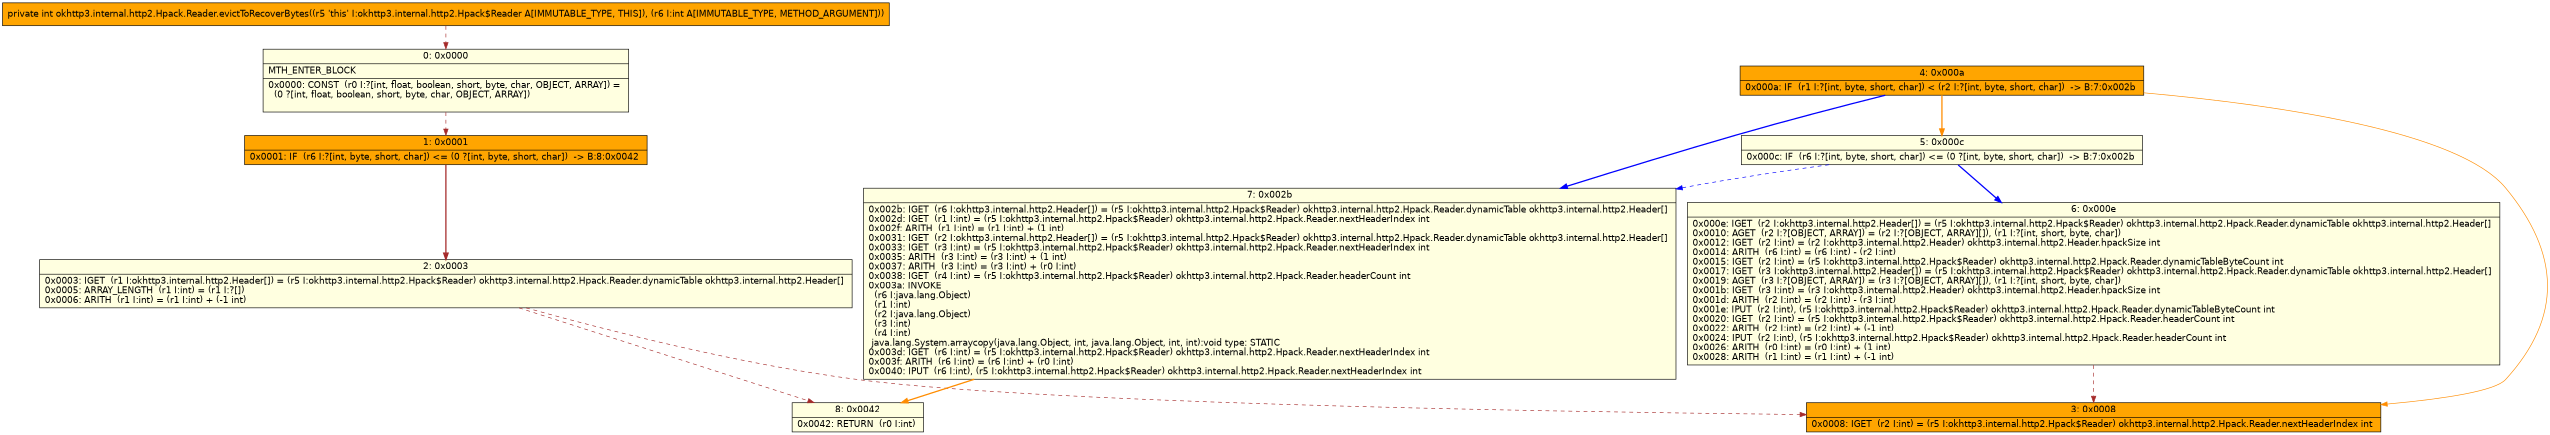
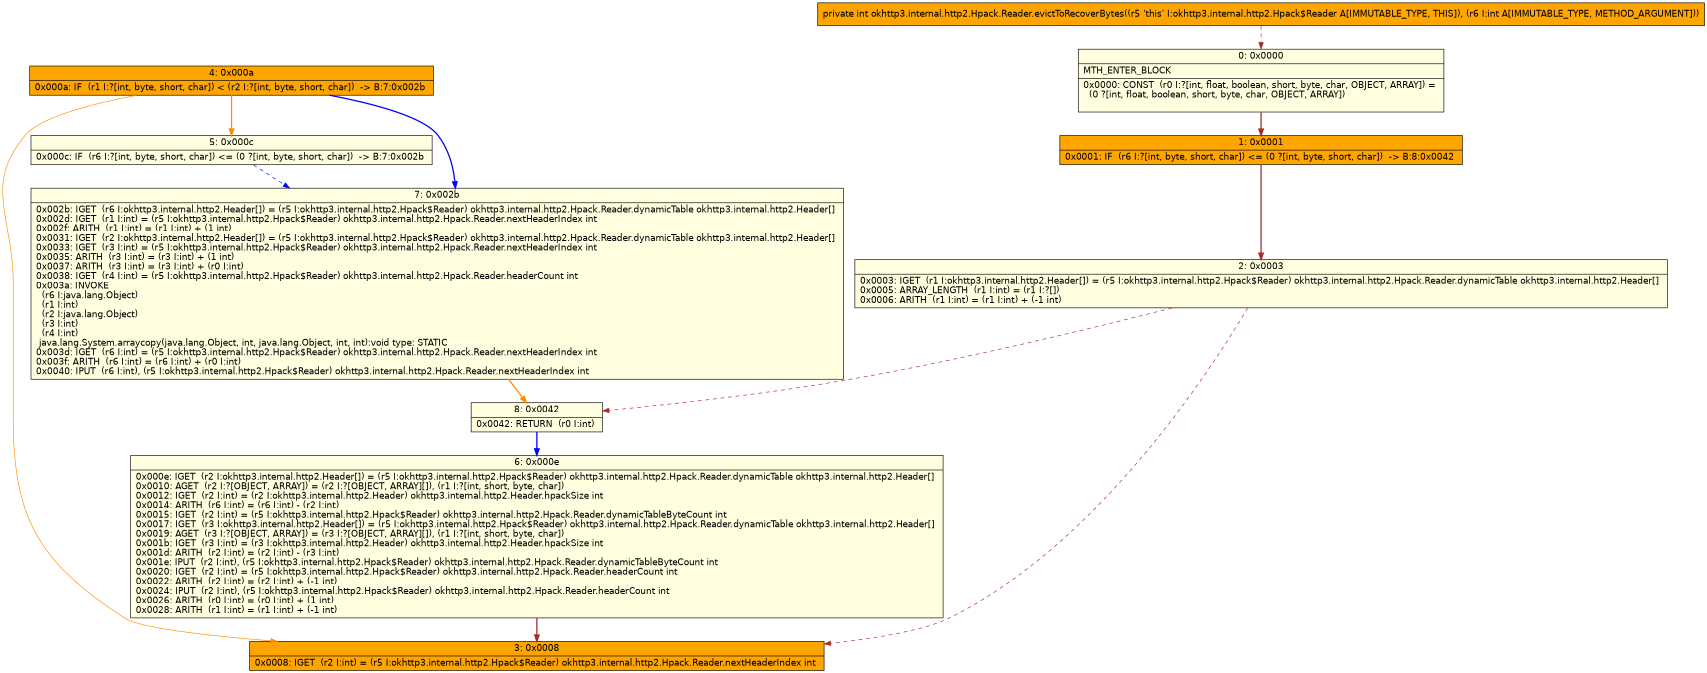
  digraph {
    fontname="DejaVu Sans"
    node [fillcolor=lightyellow fontname="DejaVu Sans" shape=record style=filled]
    edge [color=brown fontname="DejaVu Sans" style=dashed]
    n1 [label="{0\:\ 0x0000|MTH_ENTER_BLOCK\l|0x0000: CONST  (r0 I:?[int, float, boolean, short, byte, char, OBJECT, ARRAY]) = \l  (0 ?[int, float, boolean, short, byte, char, OBJECT, ARRAY])\l \l}"]
    n2 [fillcolor=orange label="{1\:\ 0x0001|0x0001: IF  (r6 I:?[int, byte, short, char]) \<= (0 ?[int, byte, short, char])  \-\> B:8:0x0042 \l}"]
    n3 [label="{2\:\ 0x0003|0x0003: IGET  (r1 I:okhttp3.internal.http2.Header[]) = (r5 I:okhttp3.internal.http2.Hpack$Reader) okhttp3.internal.http2.Hpack.Reader.dynamicTable okhttp3.internal.http2.Header[] \l0x0005: ARRAY_LENGTH  (r1 I:int) = (r1 I:?[]) \l0x0006: ARITH  (r1 I:int) = (r1 I:int) + (\-1 int) \l}"]
    n4 [label="{8\:\ 0x0042|0x0042: RETURN  (r0 I:int) \l}"]
    n5 [fillcolor=orange label="{3\:\ 0x0008|0x0008: IGET  (r2 I:int) = (r5 I:okhttp3.internal.http2.Hpack$Reader) okhttp3.internal.http2.Hpack.Reader.nextHeaderIndex int \l}"]
    n6 [fillcolor=orange label="{4\:\ 0x000a|0x000a: IF  (r1 I:?[int, byte, short, char]) \< (r2 I:?[int, byte, short, char])  \-\> B:7:0x002b \l}"]
    n7 [label="{5\:\ 0x000c|0x000c: IF  (r6 I:?[int, byte, short, char]) \<= (0 ?[int, byte, short, char])  \-\> B:7:0x002b \l}"]
    n8 [label="{7\:\ 0x002b|0x002b: IGET  (r6 I:okhttp3.internal.http2.Header[]) = (r5 I:okhttp3.internal.http2.Hpack$Reader) okhttp3.internal.http2.Hpack.Reader.dynamicTable okhttp3.internal.http2.Header[] \l0x002d: IGET  (r1 I:int) = (r5 I:okhttp3.internal.http2.Hpack$Reader) okhttp3.internal.http2.Hpack.Reader.nextHeaderIndex int \l0x002f: ARITH  (r1 I:int) = (r1 I:int) + (1 int) \l0x0031: IGET  (r2 I:okhttp3.internal.http2.Header[]) = (r5 I:okhttp3.internal.http2.Hpack$Reader) okhttp3.internal.http2.Hpack.Reader.dynamicTable okhttp3.internal.http2.Header[] \l0x0033: IGET  (r3 I:int) = (r5 I:okhttp3.internal.http2.Hpack$Reader) okhttp3.internal.http2.Hpack.Reader.nextHeaderIndex int \l0x0035: ARITH  (r3 I:int) = (r3 I:int) + (1 int) \l0x0037: ARITH  (r3 I:int) = (r3 I:int) + (r0 I:int) \l0x0038: IGET  (r4 I:int) = (r5 I:okhttp3.internal.http2.Hpack$Reader) okhttp3.internal.http2.Hpack.Reader.headerCount int \l0x003a: INVOKE  \l  (r6 I:java.lang.Object)\l  (r1 I:int)\l  (r2 I:java.lang.Object)\l  (r3 I:int)\l  (r4 I:int)\l java.lang.System.arraycopy(java.lang.Object, int, java.lang.Object, int, int):void type: STATIC \l0x003d: IGET  (r6 I:int) = (r5 I:okhttp3.internal.http2.Hpack$Reader) okhttp3.internal.http2.Hpack.Reader.nextHeaderIndex int \l0x003f: ARITH  (r6 I:int) = (r6 I:int) + (r0 I:int) \l0x0040: IPUT  (r6 I:int), (r5 I:okhttp3.internal.http2.Hpack$Reader) okhttp3.internal.http2.Hpack.Reader.nextHeaderIndex int \l}"]
    n9 [label="{6\:\ 0x000e|0x000e: IGET  (r2 I:okhttp3.internal.http2.Header[]) = (r5 I:okhttp3.internal.http2.Hpack$Reader) okhttp3.internal.http2.Hpack.Reader.dynamicTable okhttp3.internal.http2.Header[] \l0x0010: AGET  (r2 I:?[OBJECT, ARRAY]) = (r2 I:?[OBJECT, ARRAY][]), (r1 I:?[int, short, byte, char]) \l0x0012: IGET  (r2 I:int) = (r2 I:okhttp3.internal.http2.Header) okhttp3.internal.http2.Header.hpackSize int \l0x0014: ARITH  (r6 I:int) = (r6 I:int) \- (r2 I:int) \l0x0015: IGET  (r2 I:int) = (r5 I:okhttp3.internal.http2.Hpack$Reader) okhttp3.internal.http2.Hpack.Reader.dynamicTableByteCount int \l0x0017: IGET  (r3 I:okhttp3.internal.http2.Header[]) = (r5 I:okhttp3.internal.http2.Hpack$Reader) okhttp3.internal.http2.Hpack.Reader.dynamicTable okhttp3.internal.http2.Header[] \l0x0019: AGET  (r3 I:?[OBJECT, ARRAY]) = (r3 I:?[OBJECT, ARRAY][]), (r1 I:?[int, short, byte, char]) \l0x001b: IGET  (r3 I:int) = (r3 I:okhttp3.internal.http2.Header) okhttp3.internal.http2.Header.hpackSize int \l0x001d: ARITH  (r2 I:int) = (r2 I:int) \- (r3 I:int) \l0x001e: IPUT  (r2 I:int), (r5 I:okhttp3.internal.http2.Hpack$Reader) okhttp3.internal.http2.Hpack.Reader.dynamicTableByteCount int \l0x0020: IGET  (r2 I:int) = (r5 I:okhttp3.internal.http2.Hpack$Reader) okhttp3.internal.http2.Hpack.Reader.headerCount int \l0x0022: ARITH  (r2 I:int) = (r2 I:int) + (\-1 int) \l0x0024: IPUT  (r2 I:int), (r5 I:okhttp3.internal.http2.Hpack$Reader) okhttp3.internal.http2.Hpack.Reader.headerCount int \l0x0026: ARITH  (r0 I:int) = (r0 I:int) + (1 int) \l0x0028: ARITH  (r1 I:int) = (r1 I:int) + (\-1 int) \l}"]
    n10 [fillcolor=orange label="{private int okhttp3.internal.http2.Hpack.Reader.evictToRecoverBytes((r5 'this' I:okhttp3.internal.http2.Hpack$Reader A[IMMUTABLE_TYPE, THIS]), (r6 I:int A[IMMUTABLE_TYPE, METHOD_ARGUMENT])) }"]
-   n1 -> n2
+   n1 -> n2 [style=bold]
    n2 -> n3 [style=bold]
    n3 -> n4
    n3 -> n5
    n6 -> n5 [color=darkorange style=solid]
    n6 -> n7 [color=darkorange style=bold]
    n6 -> n8 [color=blue style=bold]
    n7 -> n8 [color=blue]
-   n7 -> n9 [color=blue style=bold]
+   n4 -> n9 [color=blue style=bold]
    n8 -> n4 [color=darkorange style=bold]
-   n9 -> n5
+   n9 -> n5 [style=bold]
    n10 -> n1
  }
